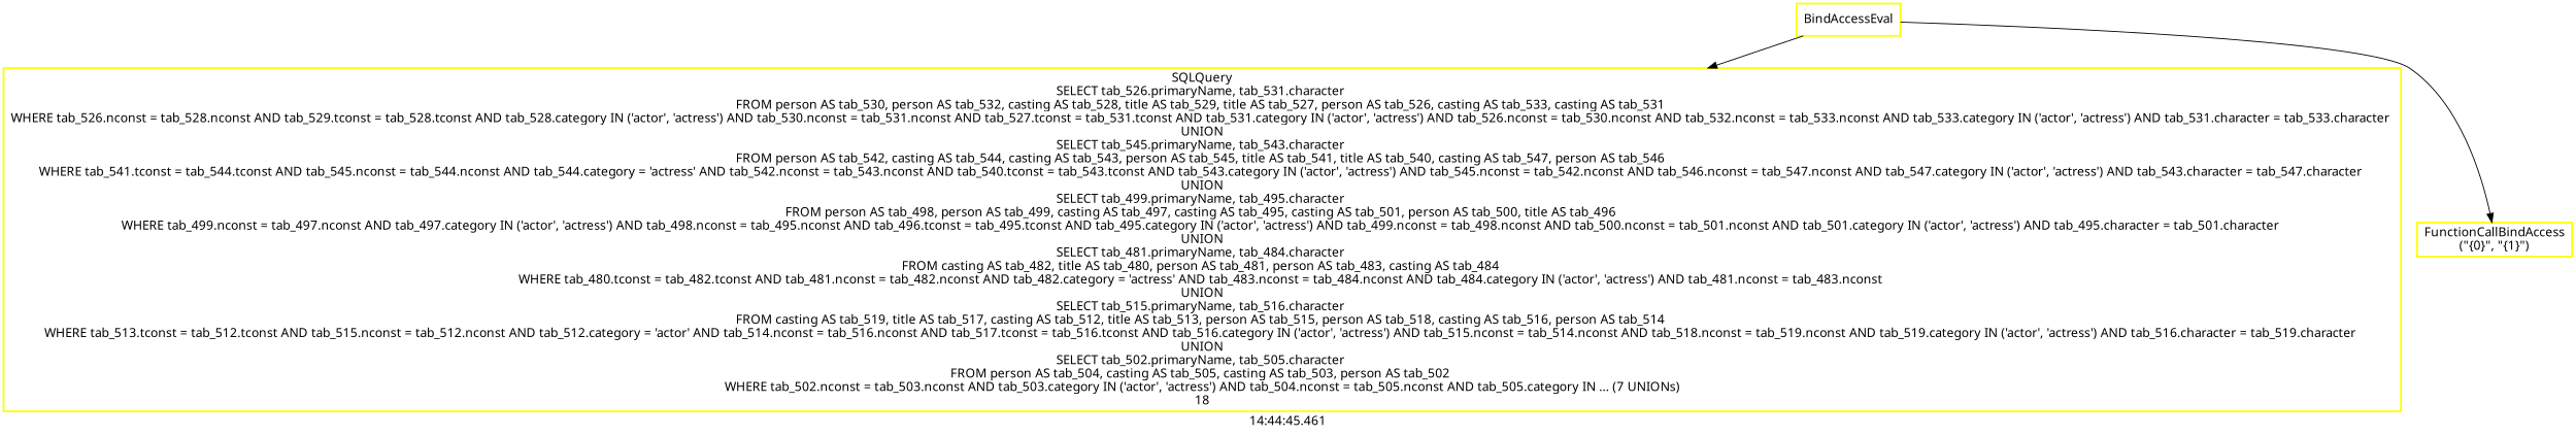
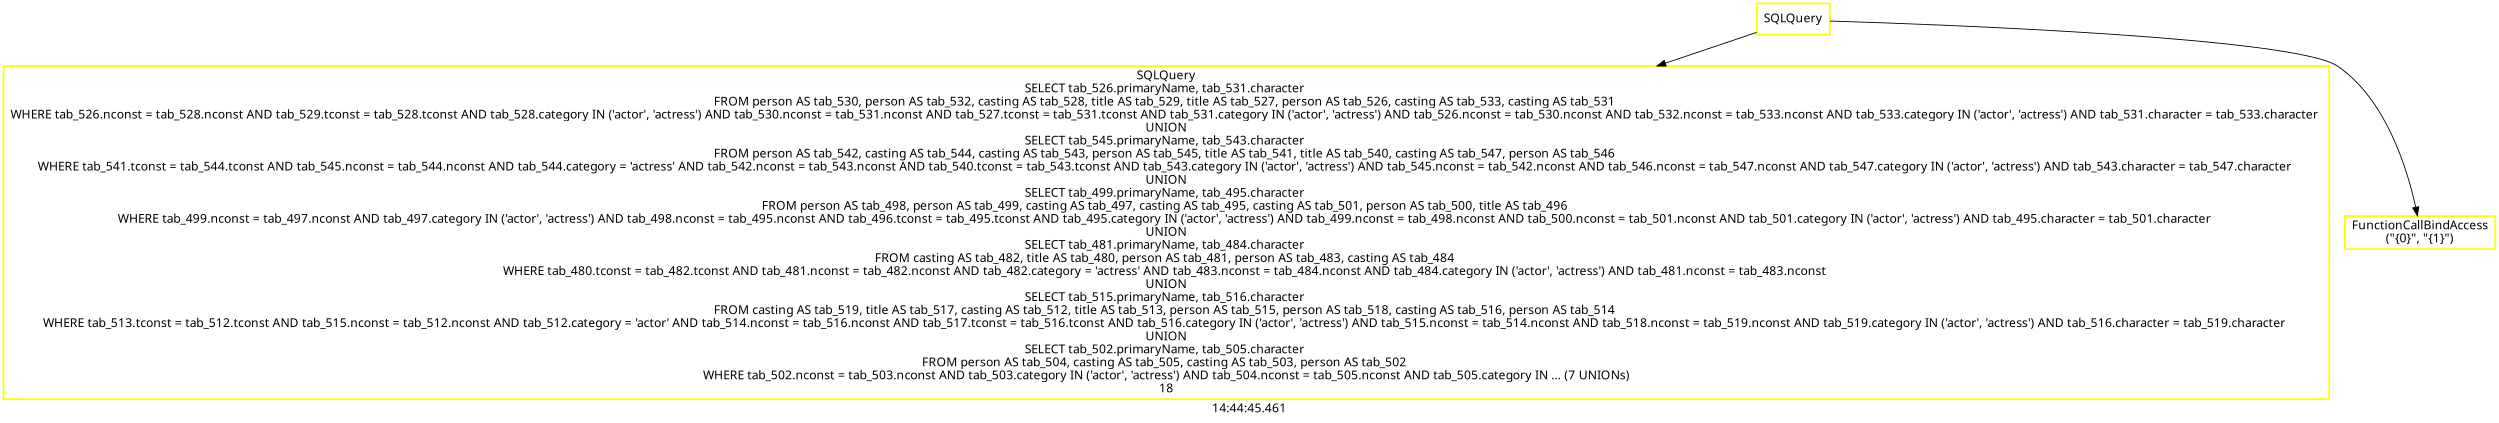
  digraph {
    label="14:44:45.461"
    fontname="Noto Sans"
    node [color=yellow fontcolor=black shape=rectangle style=bold fontname="Noto Sans"]
    edge [color=black fontname="Noto Sans"]
-   n1 [label=BindAccessEval]
+   n1 [label=SQLQuery]
    n2 [label="SQLQuery\nSELECT tab_526.primaryName, tab_531.character \nFROM person AS tab_530, person AS tab_532, casting AS tab_528, title AS tab_529, title AS tab_527, person AS tab_526, casting AS tab_533, casting AS tab_531 \nWHERE tab_526.nconst = tab_528.nconst AND tab_529.tconst = tab_528.tconst AND tab_528.category IN ('actor', 'actress') AND tab_530.nconst = tab_531.nconst AND tab_527.tconst = tab_531.tconst AND tab_531.category IN ('actor', 'actress') AND tab_526.nconst = tab_530.nconst AND tab_532.nconst = tab_533.nconst AND tab_533.category IN ('actor', 'actress') AND tab_531.character = tab_533.character \nUNION\nSELECT tab_545.primaryName, tab_543.character \nFROM person AS tab_542, casting AS tab_544, casting AS tab_543, person AS tab_545, title AS tab_541, title AS tab_540, casting AS tab_547, person AS tab_546 \nWHERE tab_541.tconst = tab_544.tconst AND tab_545.nconst = tab_544.nconst AND tab_544.category = 'actress' AND tab_542.nconst = tab_543.nconst AND tab_540.tconst = tab_543.tconst AND tab_543.category IN ('actor', 'actress') AND tab_545.nconst = tab_542.nconst AND tab_546.nconst = tab_547.nconst AND tab_547.category IN ('actor', 'actress') AND tab_543.character = tab_547.character \nUNION\nSELECT tab_499.primaryName, tab_495.character \nFROM person AS tab_498, person AS tab_499, casting AS tab_497, casting AS tab_495, casting AS tab_501, person AS tab_500, title AS tab_496 \nWHERE tab_499.nconst = tab_497.nconst AND tab_497.category IN ('actor', 'actress') AND tab_498.nconst = tab_495.nconst AND tab_496.tconst = tab_495.tconst AND tab_495.category IN ('actor', 'actress') AND tab_499.nconst = tab_498.nconst AND tab_500.nconst = tab_501.nconst AND tab_501.category IN ('actor', 'actress') AND tab_495.character = tab_501.character \nUNION\nSELECT tab_481.primaryName, tab_484.character \nFROM casting AS tab_482, title AS tab_480, person AS tab_481, person AS tab_483, casting AS tab_484 \nWHERE tab_480.tconst = tab_482.tconst AND tab_481.nconst = tab_482.nconst AND tab_482.category = 'actress' AND tab_483.nconst = tab_484.nconst AND tab_484.category IN ('actor', 'actress') AND tab_481.nconst = tab_483.nconst \nUNION\nSELECT tab_515.primaryName, tab_516.character \nFROM casting AS tab_519, title AS tab_517, casting AS tab_512, title AS tab_513, person AS tab_515, person AS tab_518, casting AS tab_516, person AS tab_514 \nWHERE tab_513.tconst = tab_512.tconst AND tab_515.nconst = tab_512.nconst AND tab_512.category = 'actor' AND tab_514.nconst = tab_516.nconst AND tab_517.tconst = tab_516.tconst AND tab_516.category IN ('actor', 'actress') AND tab_515.nconst = tab_514.nconst AND tab_518.nconst = tab_519.nconst AND tab_519.category IN ('actor', 'actress') AND tab_516.character = tab_519.character \nUNION\nSELECT tab_502.primaryName, tab_505.character \nFROM person AS tab_504, casting AS tab_505, casting AS tab_503, person AS tab_502 \nWHERE tab_502.nconst = tab_503.nconst AND tab_503.category IN ('actor', 'actress') AND tab_504.nconst = tab_505.nconst AND tab_505.category IN ... (7 UNIONs)\n18"]
    n3 [label="FunctionCallBindAccess\n(\"{0}\", \"{1}\")"]
    n1 -> n2
    n1 -> n3
  }
